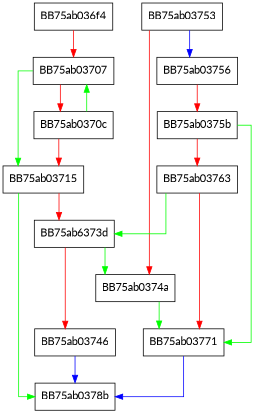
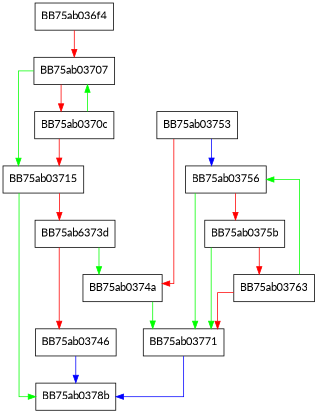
  digraph {
    fontname=Lato
    splines=ortho
    node [fontname=Lato shape=box]
    edge [color=red fontname=Lato]
    BB75ab036f4
    BB75ab03707
    BB75ab03715
    BB75ab0370c
    BB75ab0378b
    n6 [label=BB75ab6373d]
    BB75ab0374a
    BB75ab03746
    BB75ab03771
    BB75ab03753
    BB75ab03756
    BB75ab0375b
    BB75ab03763
    BB75ab036f4 -> BB75ab03707
    BB75ab03707 -> BB75ab03715 [color=green]
    BB75ab03707 -> BB75ab0370c
    BB75ab03715 -> BB75ab0378b [color=green]
    BB75ab03715 -> n6
    BB75ab0370c -> BB75ab03707 [color=green]
    BB75ab0370c -> BB75ab03715
    n6 -> BB75ab0374a [color=green]
    n6 -> BB75ab03746
    BB75ab0374a -> BB75ab03771 [color=green]
    BB75ab03746 -> BB75ab0378b [color=blue]
    BB75ab03771 -> BB75ab0378b [color=blue]
    BB75ab03753 -> BB75ab0374a
    BB75ab03753 -> BB75ab03756 [color=blue]
+   BB75ab03756 -> BB75ab03771 [color=green]
    BB75ab03756 -> BB75ab0375b
    BB75ab0375b -> BB75ab03771 [color=green]
    BB75ab0375b -> BB75ab03763
    BB75ab03763 -> BB75ab03771
-   BB75ab03763 -> n6 [color=green]
+   BB75ab03763 -> BB75ab03756 [color=green]
  }
